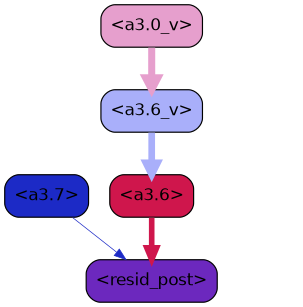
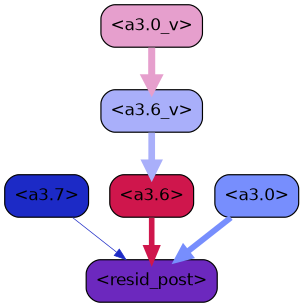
  strict digraph {
    splines=true
    node [color=black fontname=Helvetica shape=box style="filled, rounded"]
    "<a3.7>" [fillcolor="#1c2ac6"]
    "<resid_post>" [fillcolor="#6c28be"]
    "<a3.6>" [fillcolor="#cf164c"]
+   "<a3.0>" [fillcolor="#778efd"]
    "<a3.6_v>" [fillcolor="#a9affa"]
    "<a3.0_v>" [fillcolor="#e69fcd"]
    "<a3.7>" -> "<resid_post>" [color="#1c2ac6" penwidth=0.6]
    "<a3.6>" -> "<resid_post>" [color="#cf164c" penwidth=4.748674273490906]
+   "<a3.0>" -> "<resid_post>" [color="#778efd" penwidth=5.004031300544739]
    "<a3.6_v>" -> "<a3.6>" [color="#a9affa" penwidth=5.669987380504608]
    "<a3.0_v>" -> "<a3.6_v>" [color="#e69fcd" penwidth=5.9515902400016785]
  }
